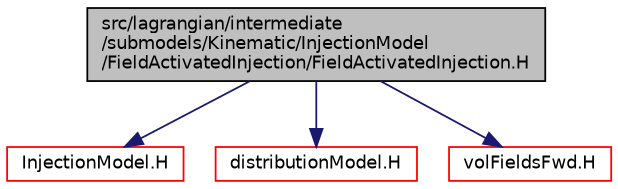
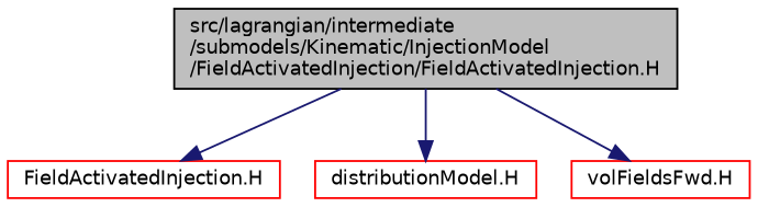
  digraph {
    node [color=red fontname=Helvetica fontsize=10 shape=record]
    edge [color=midnightblue fontname=Helvetica fontsize=10 labelfontname=Helvetica labelfontsize=10 style=solid]
    n1 [color=black fillcolor=grey75 fontcolor=black height=0.2 label="src/lagrangian/intermediate\l/submodels/Kinematic/InjectionModel\l/FieldActivatedInjection/FieldActivatedInjection.H" style=filled width=0.4]
-   n2 [height=0.2 label="InjectionModel.H" width=0.4]
+   n2 [height=0.2 label="FieldActivatedInjection.H" width=0.4]
    n3 [height=0.2 label="distributionModel.H" width=0.4]
    n4 [height=0.2 label="volFieldsFwd.H" width=0.4]
    n1 -> n2
    n1 -> n3
    n1 -> n4
  }
